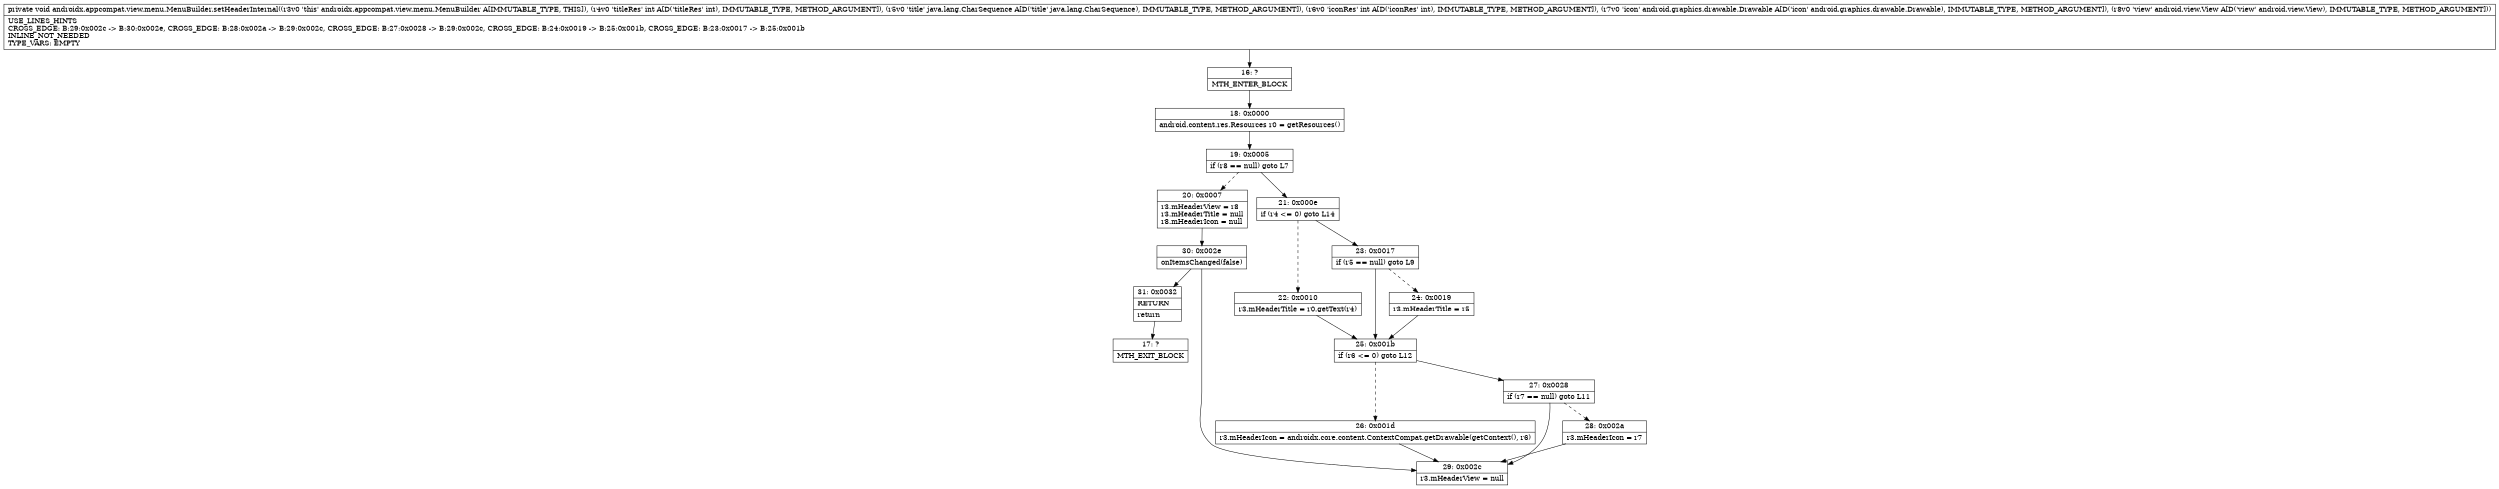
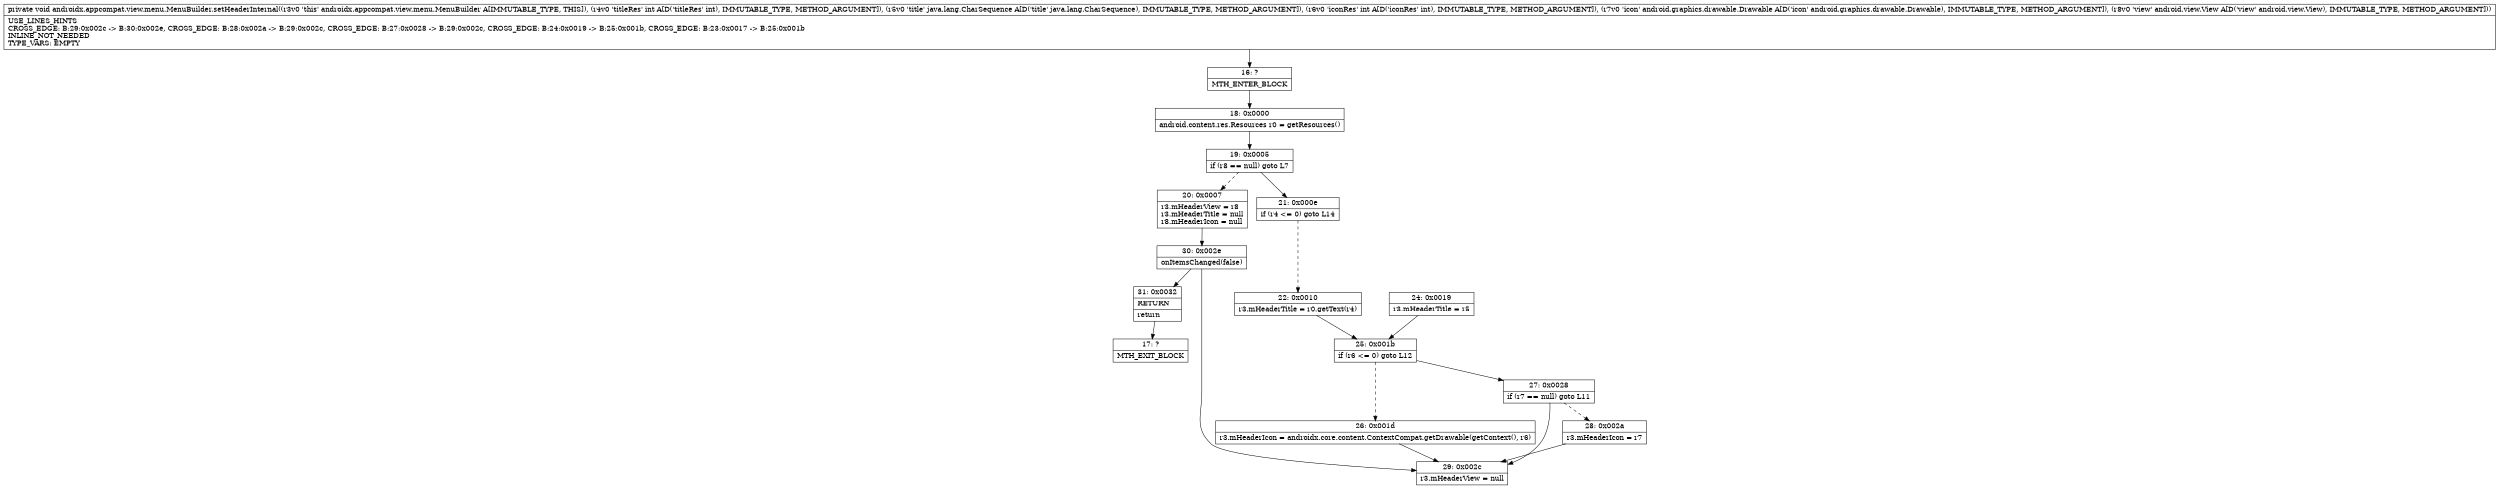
  digraph {
    node [shape=record]
    n1 [label="{16\:\ ?|MTH_ENTER_BLOCK\l}"]
    n2 [label="{18\:\ 0x0000|android.content.res.Resources r0 = getResources()\l}"]
    n3 [label="{19\:\ 0x0005|if (r8 == null) goto L7\l}"]
    n4 [label="{20\:\ 0x0007|r3.mHeaderView = r8\lr3.mHeaderTitle = null\lr8.mHeaderIcon = null\l}"]
    n5 [label="{21\:\ 0x000e|if (r4 \<= 0) goto L14\l}"]
    n6 [label="{30\:\ 0x002e|onItemsChanged(false)\l}"]
    n7 [label="{22\:\ 0x0010|r3.mHeaderTitle = r0.getText(r4)\l}"]
-   n8 [label="{23\:\ 0x0017|if (r5 == null) goto L9\l}"]
    n9 [label="{31\:\ 0x0032|RETURN\l|return\l}"]
    n10 [label="{29\:\ 0x002c|r3.mHeaderView = null\l}"]
    n11 [label="{17\:\ ?|MTH_EXIT_BLOCK\l}"]
    n12 [label="{25\:\ 0x001b|if (r6 \<= 0) goto L12\l}"]
    n13 [label="{24\:\ 0x0019|r3.mHeaderTitle = r5\l}"]
    n14 [label="{26\:\ 0x001d|r3.mHeaderIcon = androidx.core.content.ContextCompat.getDrawable(getContext(), r6)\l}"]
    n15 [label="{27\:\ 0x0028|if (r7 == null) goto L11\l}"]
    n16 [label="{28\:\ 0x002a|r3.mHeaderIcon = r7\l}"]
    n17 [label="{private void androidx.appcompat.view.menu.MenuBuilder.setHeaderInternal((r3v0 'this' androidx.appcompat.view.menu.MenuBuilder A[IMMUTABLE_TYPE, THIS]), (r4v0 'titleRes' int A[D('titleRes' int), IMMUTABLE_TYPE, METHOD_ARGUMENT]), (r5v0 'title' java.lang.CharSequence A[D('title' java.lang.CharSequence), IMMUTABLE_TYPE, METHOD_ARGUMENT]), (r6v0 'iconRes' int A[D('iconRes' int), IMMUTABLE_TYPE, METHOD_ARGUMENT]), (r7v0 'icon' android.graphics.drawable.Drawable A[D('icon' android.graphics.drawable.Drawable), IMMUTABLE_TYPE, METHOD_ARGUMENT]), (r8v0 'view' android.view.View A[D('view' android.view.View), IMMUTABLE_TYPE, METHOD_ARGUMENT]))  | USE_LINES_HINTS\lCROSS_EDGE: B:29:0x002c \-\> B:30:0x002e, CROSS_EDGE: B:28:0x002a \-\> B:29:0x002c, CROSS_EDGE: B:27:0x0028 \-\> B:29:0x002c, CROSS_EDGE: B:24:0x0019 \-\> B:25:0x001b, CROSS_EDGE: B:23:0x0017 \-\> B:25:0x001b\lINLINE_NOT_NEEDED\lTYPE_VARS: EMPTY\l}"]
    n1 -> n2
    n2 -> n3
    n3 -> n4 [style=dashed]
    n3 -> n5
    n4 -> n6
    n5 -> n7 [style=dashed]
-   n5 -> n8
    n6 -> n9
    n6 -> n10
    n7 -> n12
-   n8 -> n12
-   n8 -> n13 [style=dashed]
    n9 -> n11
    n12 -> n14 [style=dashed]
    n12 -> n15
    n13 -> n12
    n14 -> n10
    n15 -> n10
    n15 -> n16 [style=dashed]
    n16 -> n10
    n17 -> n1
  }
